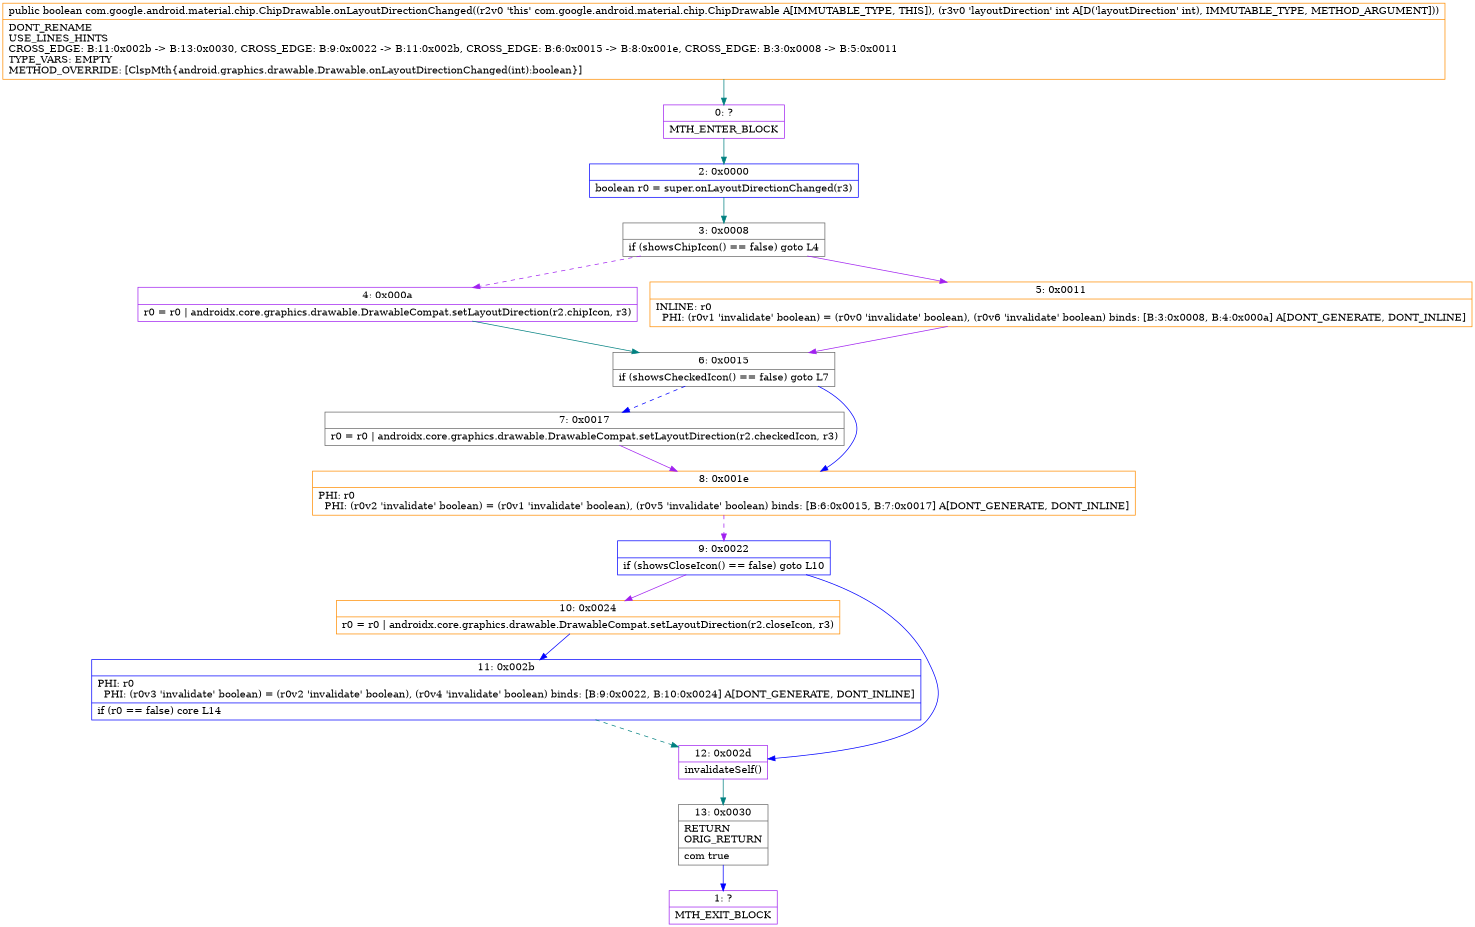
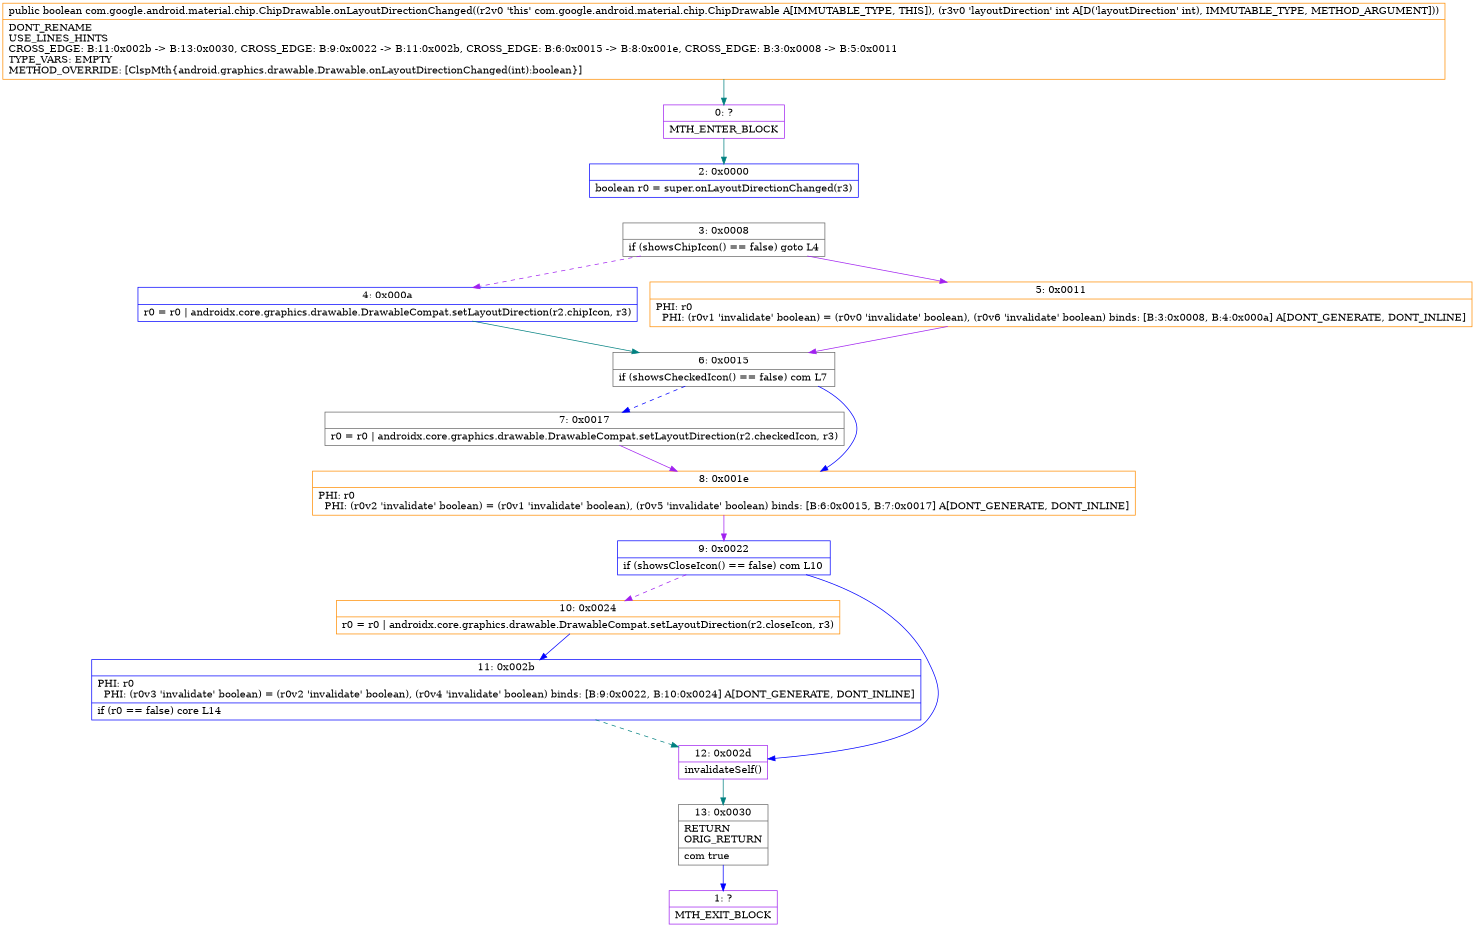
  digraph {
    node [color=purple shape=record]
    edge [color=teal]
    n1 [label="{0\:\ ?|MTH_ENTER_BLOCK\l}"]
    n2 [color=blue label="{2\:\ 0x0000|boolean r0 = super.onLayoutDirectionChanged(r3)\l}"]
    n3 [color=gray40 label="{3\:\ 0x0008|if (showsChipIcon() == false) goto L4\l}"]
-   n4 [label="{4\:\ 0x000a|r0 = r0 \| androidx.core.graphics.drawable.DrawableCompat.setLayoutDirection(r2.chipIcon, r3)\l}"]
-   n5 [color=darkorange label="{5\:\ 0x0011|INLINE: r0 \l  PHI: (r0v1 'invalidate' boolean) = (r0v0 'invalidate' boolean), (r0v6 'invalidate' boolean) binds: [B:3:0x0008, B:4:0x000a] A[DONT_GENERATE, DONT_INLINE]\l}"]
-   n6 [color=gray40 label="{6\:\ 0x0015|if (showsCheckedIcon() == false) goto L7\l}"]
+   n4 [color=blue label="{4\:\ 0x000a|r0 = r0 \| androidx.core.graphics.drawable.DrawableCompat.setLayoutDirection(r2.chipIcon, r3)\l}"]
+   n5 [color=darkorange label="{5\:\ 0x0011|PHI: r0 \l  PHI: (r0v1 'invalidate' boolean) = (r0v0 'invalidate' boolean), (r0v6 'invalidate' boolean) binds: [B:3:0x0008, B:4:0x000a] A[DONT_GENERATE, DONT_INLINE]\l}"]
+   n6 [color=gray40 label="{6\:\ 0x0015|if (showsCheckedIcon() == false) com L7\l}"]
    n7 [color=gray40 label="{7\:\ 0x0017|r0 = r0 \| androidx.core.graphics.drawable.DrawableCompat.setLayoutDirection(r2.checkedIcon, r3)\l}"]
    n8 [color=darkorange label="{8\:\ 0x001e|PHI: r0 \l  PHI: (r0v2 'invalidate' boolean) = (r0v1 'invalidate' boolean), (r0v5 'invalidate' boolean) binds: [B:6:0x0015, B:7:0x0017] A[DONT_GENERATE, DONT_INLINE]\l}"]
-   n9 [color=blue label="{9\:\ 0x0022|if (showsCloseIcon() == false) goto L10\l}"]
+   n9 [color=blue label="{9\:\ 0x0022|if (showsCloseIcon() == false) com L10\l}"]
    n10 [color=darkorange label="{10\:\ 0x0024|r0 = r0 \| androidx.core.graphics.drawable.DrawableCompat.setLayoutDirection(r2.closeIcon, r3)\l}"]
    n11 [label="{12\:\ 0x002d|invalidateSelf()\l}"]
    n12 [color=blue label="{11\:\ 0x002b|PHI: r0 \l  PHI: (r0v3 'invalidate' boolean) = (r0v2 'invalidate' boolean), (r0v4 'invalidate' boolean) binds: [B:9:0x0022, B:10:0x0024] A[DONT_GENERATE, DONT_INLINE]\l|if (r0 == false) core L14\l}"]
    n13 [color=gray40 label="{13\:\ 0x0030|RETURN\lORIG_RETURN\l|com true\l}"]
    n14 [label="{1\:\ ?|MTH_EXIT_BLOCK\l}"]
    n15 [color=darkorange label="{public boolean com.google.android.material.chip.ChipDrawable.onLayoutDirectionChanged((r2v0 'this' com.google.android.material.chip.ChipDrawable A[IMMUTABLE_TYPE, THIS]), (r3v0 'layoutDirection' int A[D('layoutDirection' int), IMMUTABLE_TYPE, METHOD_ARGUMENT]))  | DONT_RENAME\lUSE_LINES_HINTS\lCROSS_EDGE: B:11:0x002b \-\> B:13:0x0030, CROSS_EDGE: B:9:0x0022 \-\> B:11:0x002b, CROSS_EDGE: B:6:0x0015 \-\> B:8:0x001e, CROSS_EDGE: B:3:0x0008 \-\> B:5:0x0011\lTYPE_VARS: EMPTY\lMETHOD_OVERRIDE: [ClspMth\{android.graphics.drawable.Drawable.onLayoutDirectionChanged(int):boolean\}]\l}"]
    n1 -> n2
-   n2 -> n3
    n3 -> n4 [color=purple style=dashed]
    n3 -> n5 [color=purple]
    n4 -> n6
    n5 -> n6 [color=purple]
    n6 -> n7 [color=blue style=dashed]
    n6 -> n8 [color=blue]
    n7 -> n8 [color=purple]
-   n8 -> n9 [color=purple style=dashed]
-   n9 -> n10 [color=purple style=solid]
+   n8 -> n9 [color=purple]
+   n9 -> n10 [color=purple style=dashed]
    n9 -> n11 [color=blue]
    n10 -> n12 [color=blue]
    n11 -> n13
    n12 -> n11 [style=dashed]
    n13 -> n14 [color=blue]
    n15 -> n1
  }
